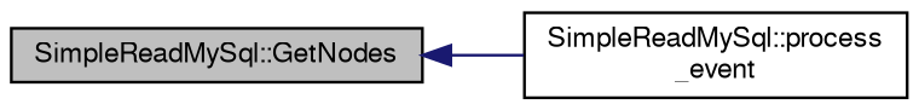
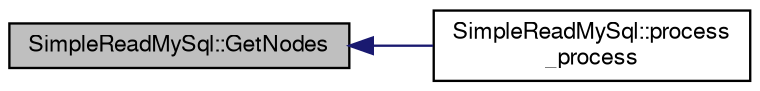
  digraph {
    rankdir=LR
    node [color=black fontname=FreeSans fontsize=10 shape=record]
    n1 [fillcolor=grey75 fontcolor=black height=0.2 label="SimpleReadMySql::GetNodes" style=filled width=0.4]
-   n2 [height=0.2 label="SimpleReadMySql::process\l_event" width=0.4]
+   n2 [height=0.2 label="SimpleReadMySql::process\l_process" width=0.4]
    n1 -> n2 [color=midnightblue dir=back fontname=FreeSans fontsize=10 labelfontname=FreeSans labelfontsize=10 style=solid]
  }
